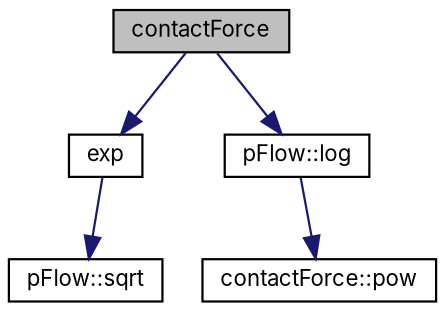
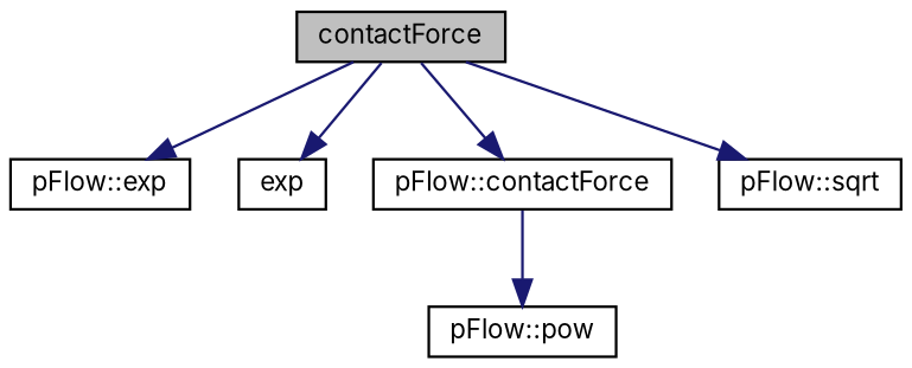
  digraph {
    fontname=Inter
    rankdir=TB
    node [color=black fillcolor=white fontname=Inter fontsize=10 shape=record style=filled]
    edge [color=midnightblue fontname=Inter fontsize=10 labelfontname=Helvetica labelfontsize=10 style=solid]
    n1 [fillcolor=grey75 fontcolor=black height=0.2 label=contactForce width=0.4]
+   n2 [height=0.2 label="pFlow::exp" width=0.4]
    n3 [height=0.2 label=exp width=0.4]
-   n4 [height=0.2 label="pFlow::log" width=0.4]
+   n4 [height=0.2 label="pFlow::contactForce" width=0.4]
    n5 [height=0.2 label="pFlow::sqrt" width=0.4]
-   n6 [height=0.2 label="contactForce::pow" width=0.4]
+   n6 [height=0.2 label="pFlow::pow" width=0.4]
+   n1 -> n2
    n1 -> n3
    n1 -> n4
-   n3 -> n5
+   n1 -> n5
    n4 -> n6
  }
